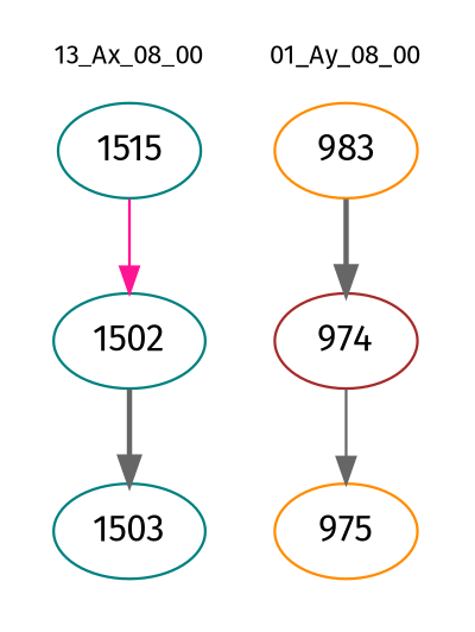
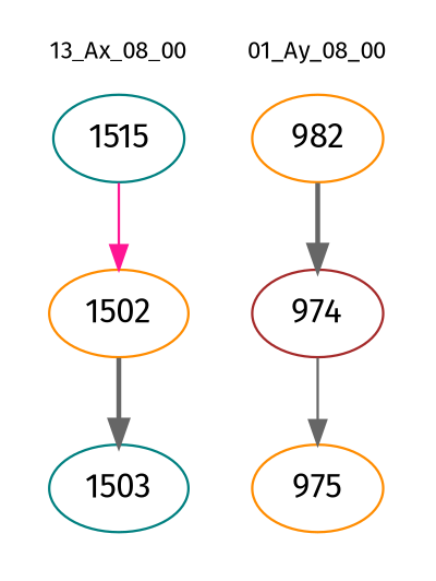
  digraph {
    fontname="Fira Sans"
    node [color=darkorange fontname="Fira Sans"]
    edge [color=gray40 fontname="Fira Sans" style=solid]
    n1 [color=teal label=1515]
-   n2 [color=teal label=1502]
+   n2 [label=1502]
    n3 [color=teal label=1503]
-   n4 [label=983]
+   n4 [label=982]
    n5 [color=brown label=974]
    n6 [label=975]
    subgraph cluster_1 {
      color=white
      fontsize=10
      label="13_Ax_08_00"
      n1
      n2
      n3
    }
    subgraph cluster_2 {
      color=white
      fontsize=10
      label="01_Ay_08_00"
      n4
      n5
      n6
    }
    n1 -> n2 [color=deeppink]
    n2 -> n3 [style=bold]
    n4 -> n5 [style=bold]
    n5 -> n6
  }
